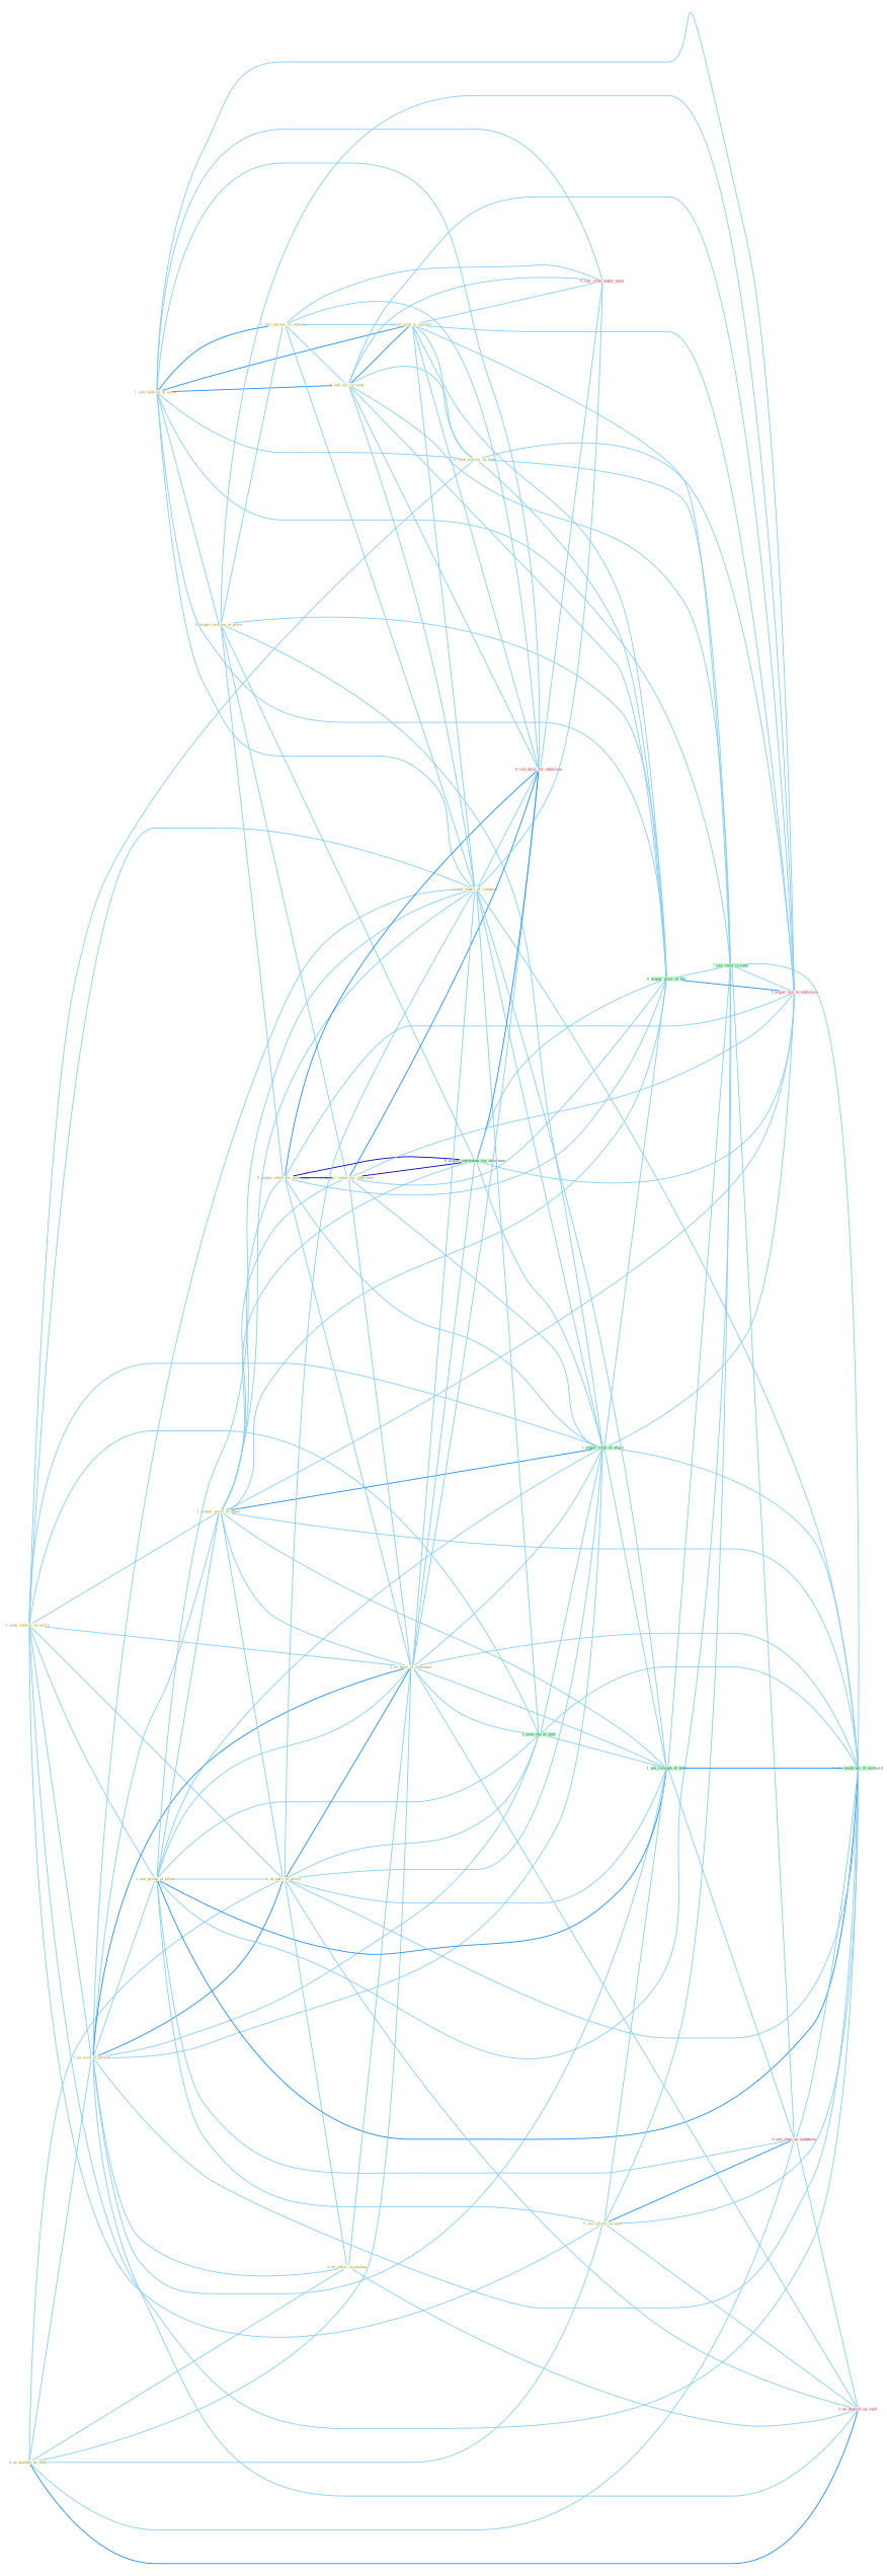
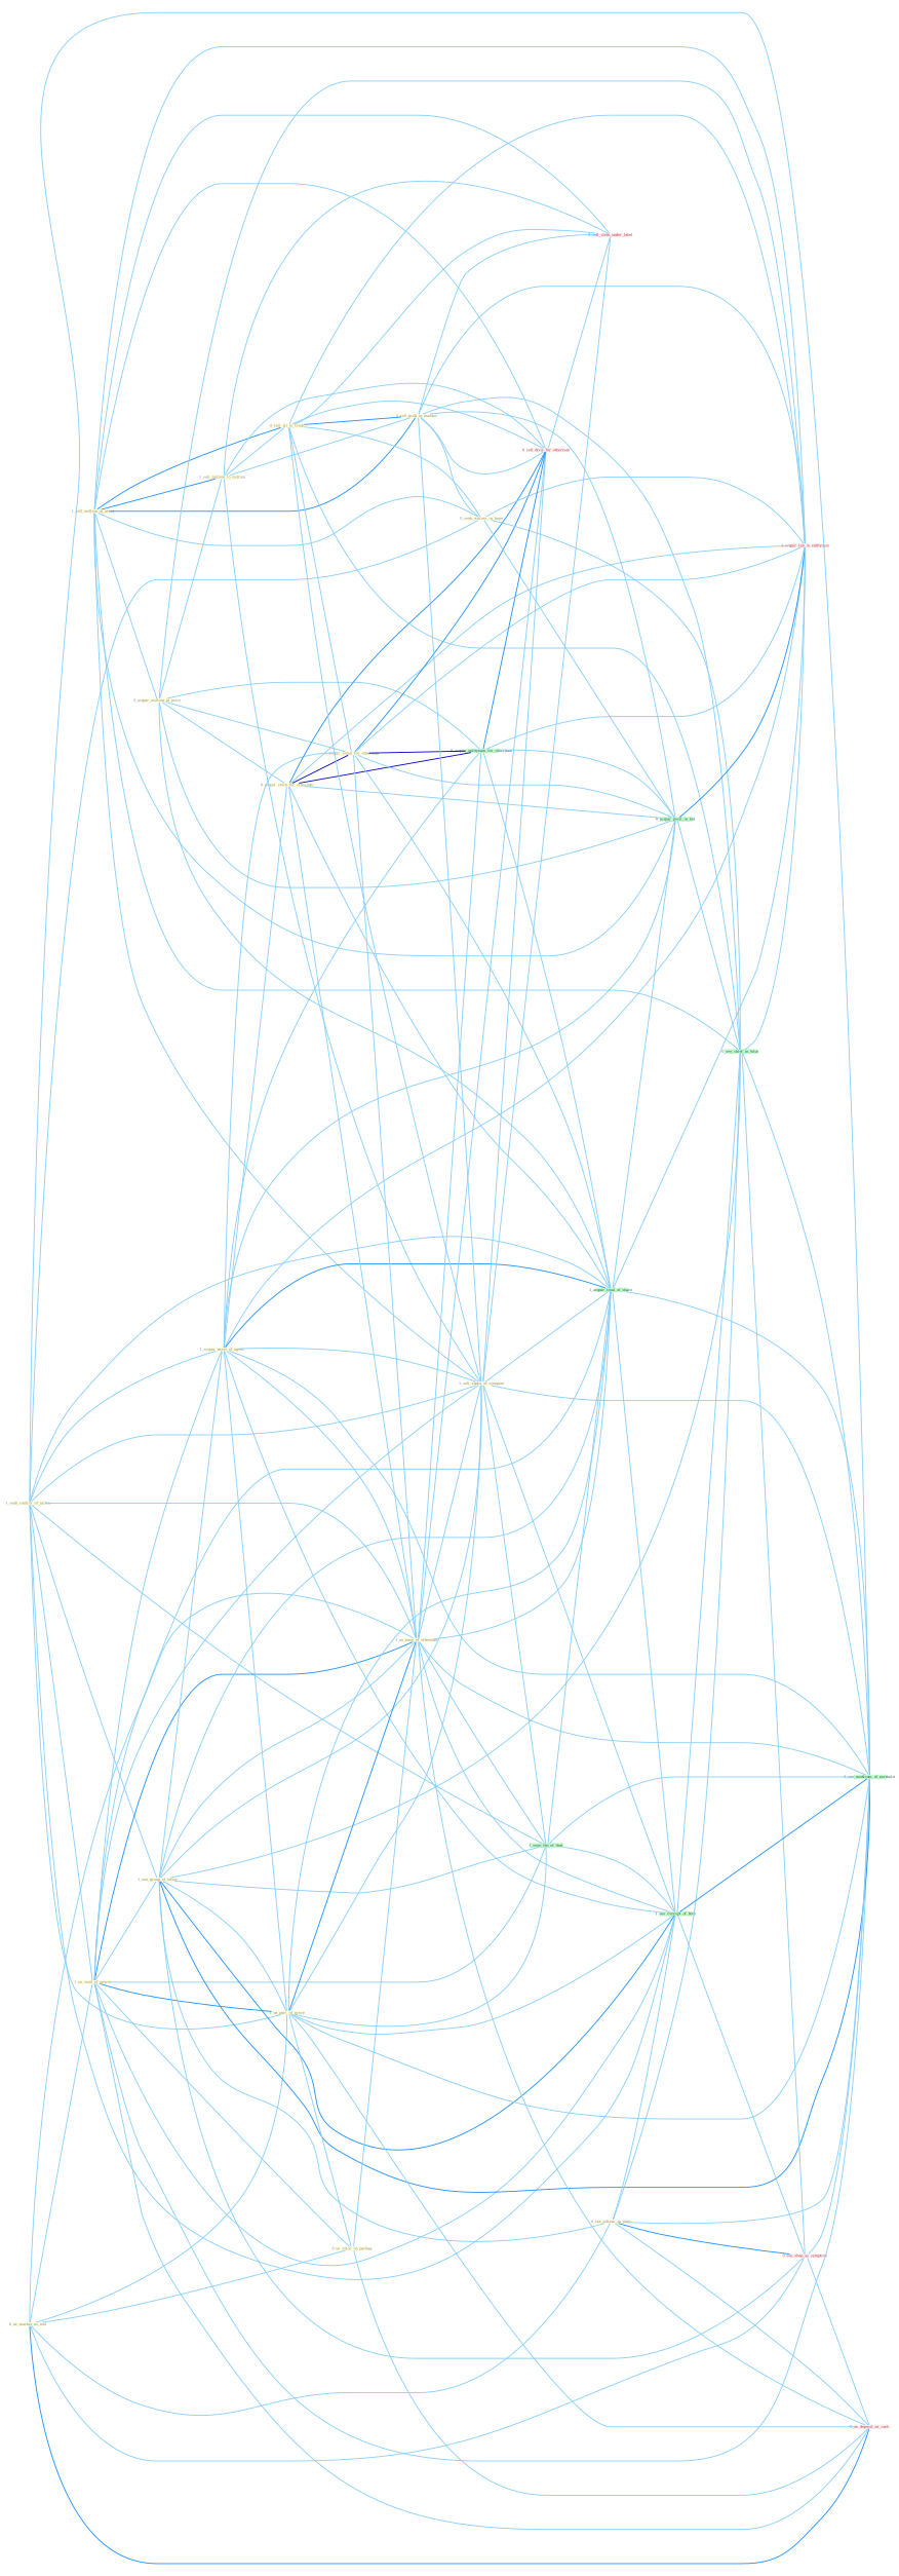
  graph {
    rankdir=LR
    node [color="#ffffe0" fixedsize=true fontcolor="#8b7d6b" fontsize=4 shape=polygon style=filled]
    edge [color="#87cefa" w=1]
    "0_us_market_as_tool " [height=.06 width=.5]
    "1_sell_million_in_asset " [height=.06 width=.5]
    "1_seek_control_of_airlin " [height=.06 width=.5]
    "1_us_watt_of_power " [height=.06 width=.5]
    "0_acquir_million_at_price " [height=.06 width=.5]
    "1_sell_million_to_million " [height=.06 width=.5]
    "1_see_group_of_letter " [height=.06 width=.5]
    "1_acquir_asset_of_agenc " [height=.06 width=.5]
    "0_acquir_stock_for_othernum " [height=.06 width=.5]
    "0_sell_all_in_trade " [height=.06 width=.5]
    "1_us_part_of_proce " [height=.06 width=.5]
    "0_acquir_retail_for_othernum " [height=.06 width=.5]
    "0_sell_milk_in_market " [height=.06 width=.5]
    "0_see_allianc_as_part " [height=.06 width=.5]
    "0_seek_waiver_in_hope " [height=.06 width=.5]
    "0_us_color_on_packag " [height=.06 width=.5]
    "1_us_base_of_othernum " [height=.06 width=.5]
    "1_sell_share_of_compani " [height=.06 width=.5]
    "0_sell_divis_for_othernum " [color="#fff0f5" fontcolor="#b22222" height=.06 width=.5]
    "0_sell_cloth_under_label " [color="#fff0f5" fontcolor="#b22222" height=.06 width=.5]
    "0_see_shop_as_symptom " [color="#fff0f5" fontcolor="#b22222" height=.06 width=.5]
    "1_acquir_lab_in_entitynam " [color="#fff0f5" fontcolor="#b22222" height=.06 width=.5]
    "0_us_deposit_as_cach " [color="#fff0f5" fontcolor="#b22222" height=.06 width=.5]
    "0_acquir_posit_in_bid " [color="#BDFCC9" fontcolor="#2f4f4f" height=.06 width=.5]
-   "0_see_chief_in_futur " [color="#BDFCC9" fontcolor="#2f4f4f" height=.06 width=.5 label="7_see_chief_in_futur"]
+   "0_see_chief_in_futur " [color="#BDFCC9" fontcolor="#2f4f4f" height=.06 width=.5]
    "1_seen_the_of_that " [color="#BDFCC9" fontcolor="#2f4f4f" height=.06 width=.5]
    "1_acquir_total_of_share " [color="#BDFCC9" fontcolor="#2f4f4f" height=.06 width=.5]
    "1_see_concept_of_both " [color="#BDFCC9" fontcolor="#2f4f4f" height=.06 width=.5]
    "1_see_modicum_of_normalci " [color="#BDFCC9" fontcolor="#2f4f4f" height=.06 width=.5]
    "0_acquir_entitynam_for_othernum " [color="#BDFCC9" fontcolor="#2f4f4f" height=.06 width=.5]
    subgraph sub_1 {
      "0_us_market_as_tool "
      "1_sell_million_in_asset "
      "1_seek_control_of_airlin "
      "1_us_watt_of_power "
      "0_acquir_million_at_price "
      "1_sell_million_to_million "
      "1_see_group_of_letter "
      "1_acquir_asset_of_agenc "
      "0_acquir_stock_for_othernum "
      "0_sell_all_in_trade "
      "1_us_part_of_proce "
      "0_acquir_retail_for_othernum "
      "0_sell_milk_in_market "
      "0_see_allianc_as_part "
      "0_seek_waiver_in_hope "
      "0_us_color_on_packag "
      "1_us_base_of_othernum "
      "1_sell_share_of_compani "
    }
    subgraph sub_2 {
      "0_sell_divis_for_othernum "
      "0_sell_cloth_under_label "
      "0_see_shop_as_symptom "
      "1_acquir_lab_in_entitynam "
      "0_us_deposit_as_cach "
    }
    "0_us_market_as_tool " -- "1_us_watt_of_power "
    "0_us_market_as_tool " -- "1_us_part_of_proce "
    "0_us_market_as_tool " -- "0_see_allianc_as_part "
    "0_us_market_as_tool " -- "0_us_color_on_packag "
    "0_us_market_as_tool " -- "1_us_base_of_othernum "
    "0_us_market_as_tool " -- "0_see_shop_as_symptom "
    "0_us_market_as_tool " -- "0_us_deposit_as_cach " [color="#1e90ff" w=2]
    "1_sell_million_in_asset " -- "0_acquir_million_at_price "
    "1_sell_million_in_asset " -- "1_sell_million_to_million " [color="#1e90ff" w=2]
    "1_sell_million_in_asset " -- "0_sell_all_in_trade " [color="#1e90ff" w=2]
    "1_sell_million_in_asset " -- "0_sell_milk_in_market " [color="#1e90ff" w=2]
    "1_sell_million_in_asset " -- "0_seek_waiver_in_hope "
    "1_sell_million_in_asset " -- "1_sell_share_of_compani "
    "1_sell_million_in_asset " -- "0_sell_divis_for_othernum "
    "1_sell_million_in_asset " -- "0_sell_cloth_under_label "
    "1_sell_million_in_asset " -- "1_acquir_lab_in_entitynam "
    "1_sell_million_in_asset " -- "0_acquir_posit_in_bid "
    "1_sell_million_in_asset " -- "0_see_chief_in_futur "
    "1_seek_control_of_airlin " -- "1_us_watt_of_power "
    "1_seek_control_of_airlin " -- "1_see_group_of_letter "
    "1_seek_control_of_airlin " -- "1_acquir_asset_of_agenc "
    "1_seek_control_of_airlin " -- "1_us_part_of_proce "
    "1_seek_control_of_airlin " -- "0_seek_waiver_in_hope "
    "1_seek_control_of_airlin " -- "1_us_base_of_othernum "
    "1_seek_control_of_airlin " -- "1_sell_share_of_compani "
    "1_seek_control_of_airlin " -- "1_seen_the_of_that "
    "1_seek_control_of_airlin " -- "1_acquir_total_of_share "
-   "1_seek_control_of_airlin " -- "0_see_allianc_as_part "
+   "1_seek_control_of_airlin " -- "1_see_concept_of_both "
    "1_seek_control_of_airlin " -- "1_see_modicum_of_normalci "
    "1_us_watt_of_power " -- "1_see_group_of_letter "
    "1_us_watt_of_power " -- "1_acquir_asset_of_agenc "
    "1_us_watt_of_power " -- "1_us_part_of_proce " [color="#1e90ff" w=2]
    "1_us_watt_of_power " -- "0_us_color_on_packag "
    "1_us_watt_of_power " -- "1_us_base_of_othernum " [color="#1e90ff" w=2]
    "1_us_watt_of_power " -- "1_sell_share_of_compani "
    "1_us_watt_of_power " -- "0_us_deposit_as_cach "
    "1_us_watt_of_power " -- "1_seen_the_of_that "
    "1_us_watt_of_power " -- "1_acquir_total_of_share "
    "1_us_watt_of_power " -- "1_see_concept_of_both "
    "1_us_watt_of_power " -- "1_see_modicum_of_normalci "
    "0_acquir_million_at_price " -- "1_sell_million_to_million "
    "0_acquir_million_at_price " -- "0_acquir_stock_for_othernum "
    "0_acquir_million_at_price " -- "0_acquir_retail_for_othernum "
    "0_acquir_million_at_price " -- "1_acquir_lab_in_entitynam "
    "0_acquir_million_at_price " -- "0_acquir_posit_in_bid "
    "0_acquir_million_at_price " -- "1_acquir_total_of_share "
    "0_acquir_million_at_price " -- "0_acquir_entitynam_for_othernum "
    "1_sell_million_to_million " -- "0_sell_all_in_trade "
    "1_sell_million_to_million " -- "0_sell_milk_in_market "
    "1_sell_million_to_million " -- "1_sell_share_of_compani "
    "1_sell_million_to_million " -- "0_sell_divis_for_othernum "
    "1_sell_million_to_million " -- "0_sell_cloth_under_label "
    "1_see_group_of_letter " -- "1_acquir_asset_of_agenc "
    "1_see_group_of_letter " -- "1_us_part_of_proce "
    "1_see_group_of_letter " -- "0_see_allianc_as_part "
    "1_see_group_of_letter " -- "1_us_base_of_othernum "
    "1_see_group_of_letter " -- "1_sell_share_of_compani "
    "1_see_group_of_letter " -- "0_see_shop_as_symptom "
    "1_see_group_of_letter " -- "0_see_chief_in_futur "
    "1_see_group_of_letter " -- "1_seen_the_of_that "
    "1_see_group_of_letter " -- "1_acquir_total_of_share "
    "1_see_group_of_letter " -- "1_see_concept_of_both " [color="#1e90ff" w=2]
    "1_see_group_of_letter " -- "1_see_modicum_of_normalci " [color="#1e90ff" w=2]
    "1_acquir_asset_of_agenc " -- "0_acquir_stock_for_othernum "
    "1_acquir_asset_of_agenc " -- "1_us_part_of_proce "
    "1_acquir_asset_of_agenc " -- "0_acquir_retail_for_othernum "
    "1_acquir_asset_of_agenc " -- "1_us_base_of_othernum "
    "1_acquir_asset_of_agenc " -- "1_sell_share_of_compani "
    "1_acquir_asset_of_agenc " -- "1_acquir_lab_in_entitynam "
    "1_acquir_asset_of_agenc " -- "0_acquir_posit_in_bid "
    "1_acquir_asset_of_agenc " -- "1_acquir_total_of_share " [color="#1e90ff" w=2]
    "1_acquir_asset_of_agenc " -- "1_see_concept_of_both "
    "1_acquir_asset_of_agenc " -- "1_see_modicum_of_normalci "
    "1_acquir_asset_of_agenc " -- "0_acquir_entitynam_for_othernum "
    "0_acquir_stock_for_othernum " -- "0_acquir_retail_for_othernum " [color="#0000cd" w=3]
    "0_acquir_stock_for_othernum " -- "1_us_base_of_othernum "
    "0_acquir_stock_for_othernum " -- "0_sell_divis_for_othernum " [color="#1e90ff" w=2]
    "0_acquir_stock_for_othernum " -- "1_acquir_lab_in_entitynam "
    "0_acquir_stock_for_othernum " -- "0_acquir_posit_in_bid "
    "0_acquir_stock_for_othernum " -- "1_acquir_total_of_share "
    "0_acquir_stock_for_othernum " -- "0_acquir_entitynam_for_othernum " [color="#0000cd" w=3]
    "0_sell_all_in_trade " -- "0_sell_milk_in_market " [color="#1e90ff" w=2]
    "0_sell_all_in_trade " -- "0_seek_waiver_in_hope "
    "0_sell_all_in_trade " -- "1_sell_share_of_compani "
    "0_sell_all_in_trade " -- "0_sell_divis_for_othernum "
    "0_sell_all_in_trade " -- "0_sell_cloth_under_label "
    "0_sell_all_in_trade " -- "1_acquir_lab_in_entitynam "
-   "0_sell_all_in_trade " -- "0_acquir_posit_in_bid "
+   "0_sell_all_in_trade " -- "0_acquir_retail_for_othernum "
    "0_sell_all_in_trade " -- "0_see_chief_in_futur "
    "1_us_part_of_proce " -- "0_us_color_on_packag "
    "1_us_part_of_proce " -- "1_us_base_of_othernum " [color="#1e90ff" w=2]
    "1_us_part_of_proce " -- "1_sell_share_of_compani "
    "1_us_part_of_proce " -- "0_us_deposit_as_cach "
    "1_us_part_of_proce " -- "1_seen_the_of_that "
    "1_us_part_of_proce " -- "1_acquir_total_of_share "
    "1_us_part_of_proce " -- "1_see_concept_of_both "
    "1_us_part_of_proce " -- "1_see_modicum_of_normalci "
    "0_acquir_retail_for_othernum " -- "1_us_base_of_othernum "
    "0_acquir_retail_for_othernum " -- "0_sell_divis_for_othernum " [color="#1e90ff" w=2]
    "0_acquir_retail_for_othernum " -- "1_acquir_lab_in_entitynam "
    "0_acquir_retail_for_othernum " -- "0_acquir_posit_in_bid "
    "0_acquir_retail_for_othernum " -- "1_acquir_total_of_share "
    "0_acquir_retail_for_othernum " -- "0_acquir_entitynam_for_othernum " [color="#0000cd" w=3]
    "0_sell_milk_in_market " -- "0_seek_waiver_in_hope "
    "0_sell_milk_in_market " -- "1_sell_share_of_compani "
    "0_sell_milk_in_market " -- "0_sell_divis_for_othernum "
    "0_sell_milk_in_market " -- "0_sell_cloth_under_label "
    "0_sell_milk_in_market " -- "1_acquir_lab_in_entitynam "
    "0_sell_milk_in_market " -- "0_acquir_posit_in_bid "
    "0_sell_milk_in_market " -- "0_see_chief_in_futur "
    "0_see_allianc_as_part " -- "0_see_shop_as_symptom " [color="#1e90ff" w=2]
    "0_see_allianc_as_part " -- "0_us_deposit_as_cach "
    "0_see_allianc_as_part " -- "0_see_chief_in_futur "
    "0_see_allianc_as_part " -- "1_see_concept_of_both "
    "0_see_allianc_as_part " -- "1_see_modicum_of_normalci "
    "0_seek_waiver_in_hope " -- "1_acquir_lab_in_entitynam "
    "0_seek_waiver_in_hope " -- "0_acquir_posit_in_bid "
    "0_seek_waiver_in_hope " -- "0_see_chief_in_futur "
    "0_us_color_on_packag " -- "1_us_base_of_othernum "
    "0_us_color_on_packag " -- "0_us_deposit_as_cach "
    "1_us_base_of_othernum " -- "1_sell_share_of_compani "
    "1_us_base_of_othernum " -- "0_sell_divis_for_othernum "
    "1_us_base_of_othernum " -- "0_us_deposit_as_cach "
    "1_us_base_of_othernum " -- "1_seen_the_of_that "
    "1_us_base_of_othernum " -- "1_acquir_total_of_share "
    "1_us_base_of_othernum " -- "1_see_concept_of_both "
    "1_us_base_of_othernum " -- "1_see_modicum_of_normalci "
    "1_us_base_of_othernum " -- "0_acquir_entitynam_for_othernum "
    "1_sell_share_of_compani " -- "0_sell_divis_for_othernum "
    "1_sell_share_of_compani " -- "0_sell_cloth_under_label "
    "1_sell_share_of_compani " -- "1_seen_the_of_that "
    "1_sell_share_of_compani " -- "1_acquir_total_of_share "
    "1_sell_share_of_compani " -- "1_see_concept_of_both "
    "1_sell_share_of_compani " -- "1_see_modicum_of_normalci "
    "0_sell_divis_for_othernum " -- "0_sell_cloth_under_label "
    "0_see_shop_as_symptom " -- "0_us_deposit_as_cach "
    "0_see_shop_as_symptom " -- "1_see_modicum_of_normalci "
    "0_acquir_posit_in_bid " -- "1_acquir_lab_in_entitynam " [color="#1e90ff" w=2]
    "0_acquir_posit_in_bid " -- "0_see_chief_in_futur "
    "0_see_chief_in_futur " -- "0_see_shop_as_symptom "
    "0_see_chief_in_futur " -- "1_acquir_lab_in_entitynam "
    "0_see_chief_in_futur " -- "1_see_modicum_of_normalci "
    "1_seen_the_of_that " -- "1_acquir_total_of_share "
    "1_seen_the_of_that " -- "1_see_concept_of_both "
    "1_seen_the_of_that " -- "1_see_modicum_of_normalci "
    "1_acquir_total_of_share " -- "1_acquir_lab_in_entitynam "
    "1_acquir_total_of_share " -- "0_acquir_posit_in_bid "
    "1_acquir_total_of_share " -- "1_see_concept_of_both "
    "1_acquir_total_of_share " -- "1_see_modicum_of_normalci "
    "1_see_concept_of_both " -- "0_see_shop_as_symptom "
    "1_see_concept_of_both " -- "0_see_chief_in_futur "
    "1_see_concept_of_both " -- "1_see_modicum_of_normalci " [color="#1e90ff" w=2]
    "0_acquir_entitynam_for_othernum " -- "0_sell_divis_for_othernum " [color="#1e90ff" w=2]
    "0_acquir_entitynam_for_othernum " -- "1_acquir_lab_in_entitynam "
    "0_acquir_entitynam_for_othernum " -- "0_acquir_posit_in_bid "
    "0_acquir_entitynam_for_othernum " -- "1_acquir_total_of_share "
  }
